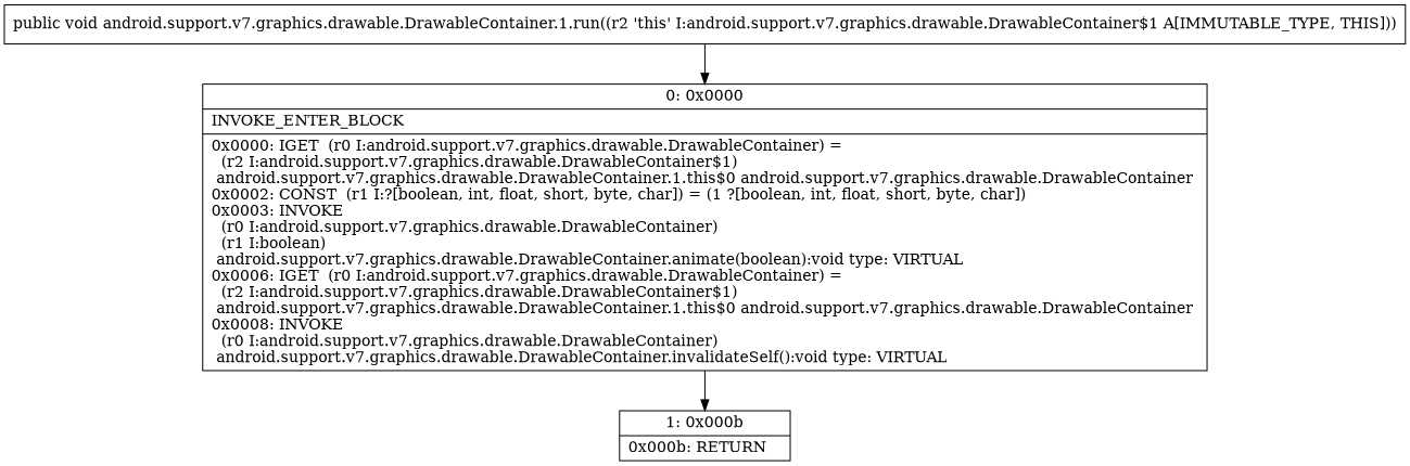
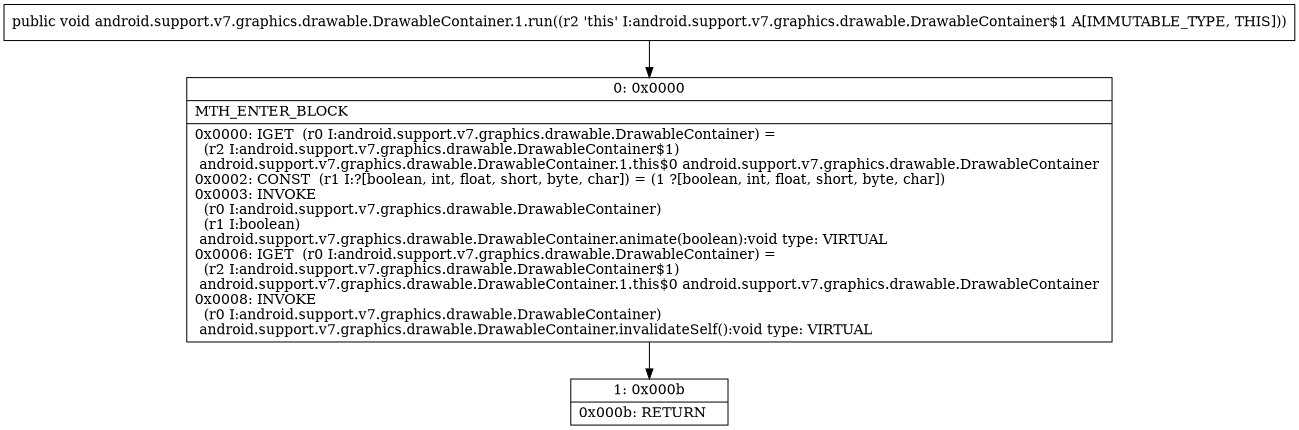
  digraph {
    node [shape=record]
-   n1 [label="{0\:\ 0x0000|INVOKE_ENTER_BLOCK\l|0x0000: IGET  (r0 I:android.support.v7.graphics.drawable.DrawableContainer) = \l  (r2 I:android.support.v7.graphics.drawable.DrawableContainer$1)\l android.support.v7.graphics.drawable.DrawableContainer.1.this$0 android.support.v7.graphics.drawable.DrawableContainer \l0x0002: CONST  (r1 I:?[boolean, int, float, short, byte, char]) = (1 ?[boolean, int, float, short, byte, char]) \l0x0003: INVOKE  \l  (r0 I:android.support.v7.graphics.drawable.DrawableContainer)\l  (r1 I:boolean)\l android.support.v7.graphics.drawable.DrawableContainer.animate(boolean):void type: VIRTUAL \l0x0006: IGET  (r0 I:android.support.v7.graphics.drawable.DrawableContainer) = \l  (r2 I:android.support.v7.graphics.drawable.DrawableContainer$1)\l android.support.v7.graphics.drawable.DrawableContainer.1.this$0 android.support.v7.graphics.drawable.DrawableContainer \l0x0008: INVOKE  \l  (r0 I:android.support.v7.graphics.drawable.DrawableContainer)\l android.support.v7.graphics.drawable.DrawableContainer.invalidateSelf():void type: VIRTUAL \l}"]
+   n1 [label="{0\:\ 0x0000|MTH_ENTER_BLOCK\l|0x0000: IGET  (r0 I:android.support.v7.graphics.drawable.DrawableContainer) = \l  (r2 I:android.support.v7.graphics.drawable.DrawableContainer$1)\l android.support.v7.graphics.drawable.DrawableContainer.1.this$0 android.support.v7.graphics.drawable.DrawableContainer \l0x0002: CONST  (r1 I:?[boolean, int, float, short, byte, char]) = (1 ?[boolean, int, float, short, byte, char]) \l0x0003: INVOKE  \l  (r0 I:android.support.v7.graphics.drawable.DrawableContainer)\l  (r1 I:boolean)\l android.support.v7.graphics.drawable.DrawableContainer.animate(boolean):void type: VIRTUAL \l0x0006: IGET  (r0 I:android.support.v7.graphics.drawable.DrawableContainer) = \l  (r2 I:android.support.v7.graphics.drawable.DrawableContainer$1)\l android.support.v7.graphics.drawable.DrawableContainer.1.this$0 android.support.v7.graphics.drawable.DrawableContainer \l0x0008: INVOKE  \l  (r0 I:android.support.v7.graphics.drawable.DrawableContainer)\l android.support.v7.graphics.drawable.DrawableContainer.invalidateSelf():void type: VIRTUAL \l}"]
    n2 [label="{1\:\ 0x000b|0x000b: RETURN   \l}"]
    n3 [label="{public void android.support.v7.graphics.drawable.DrawableContainer.1.run((r2 'this' I:android.support.v7.graphics.drawable.DrawableContainer$1 A[IMMUTABLE_TYPE, THIS])) }"]
    n1 -> n2
    n3 -> n1
  }
